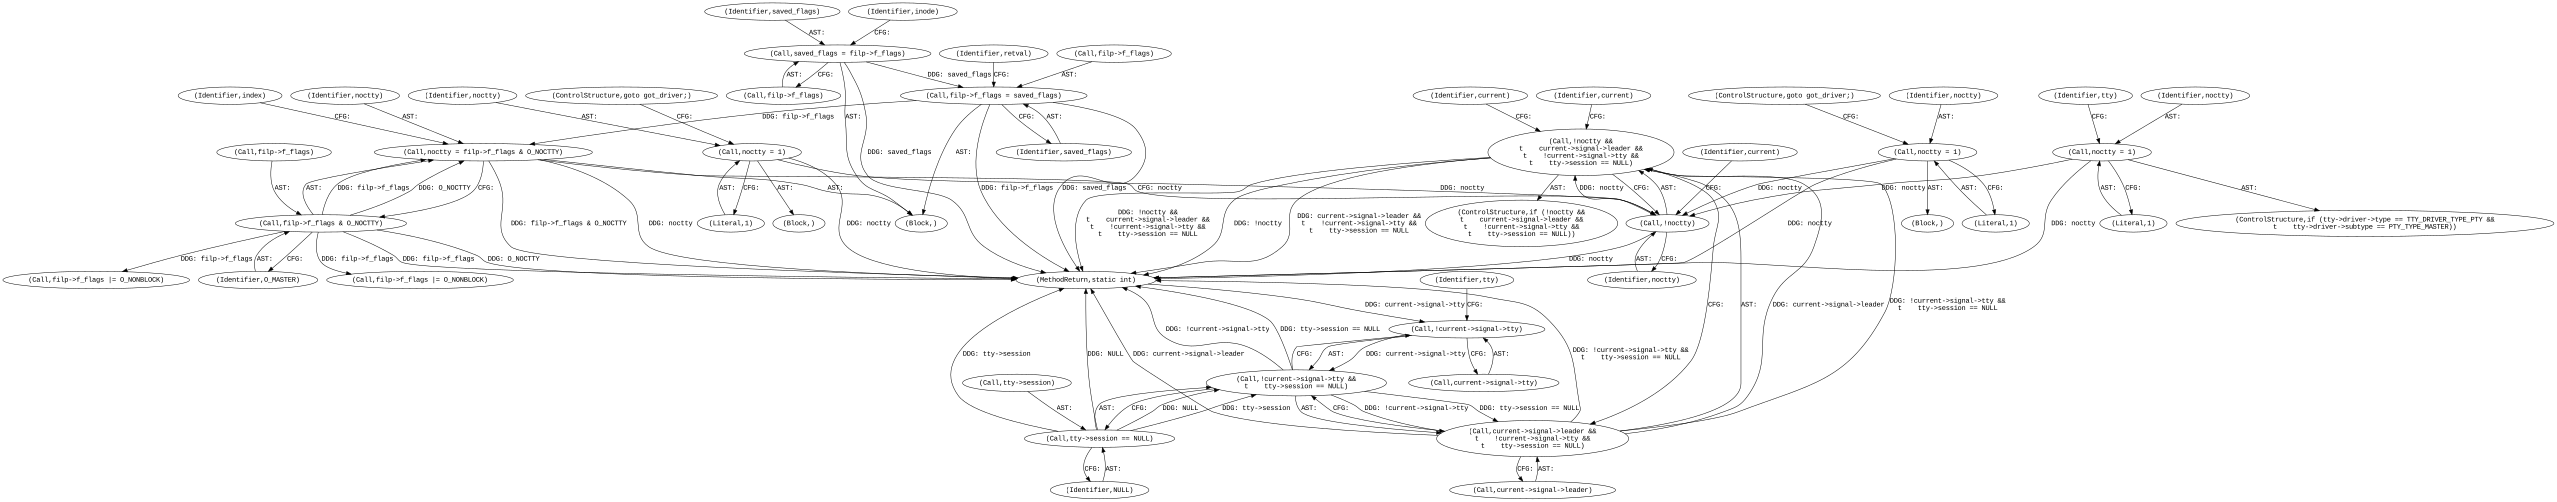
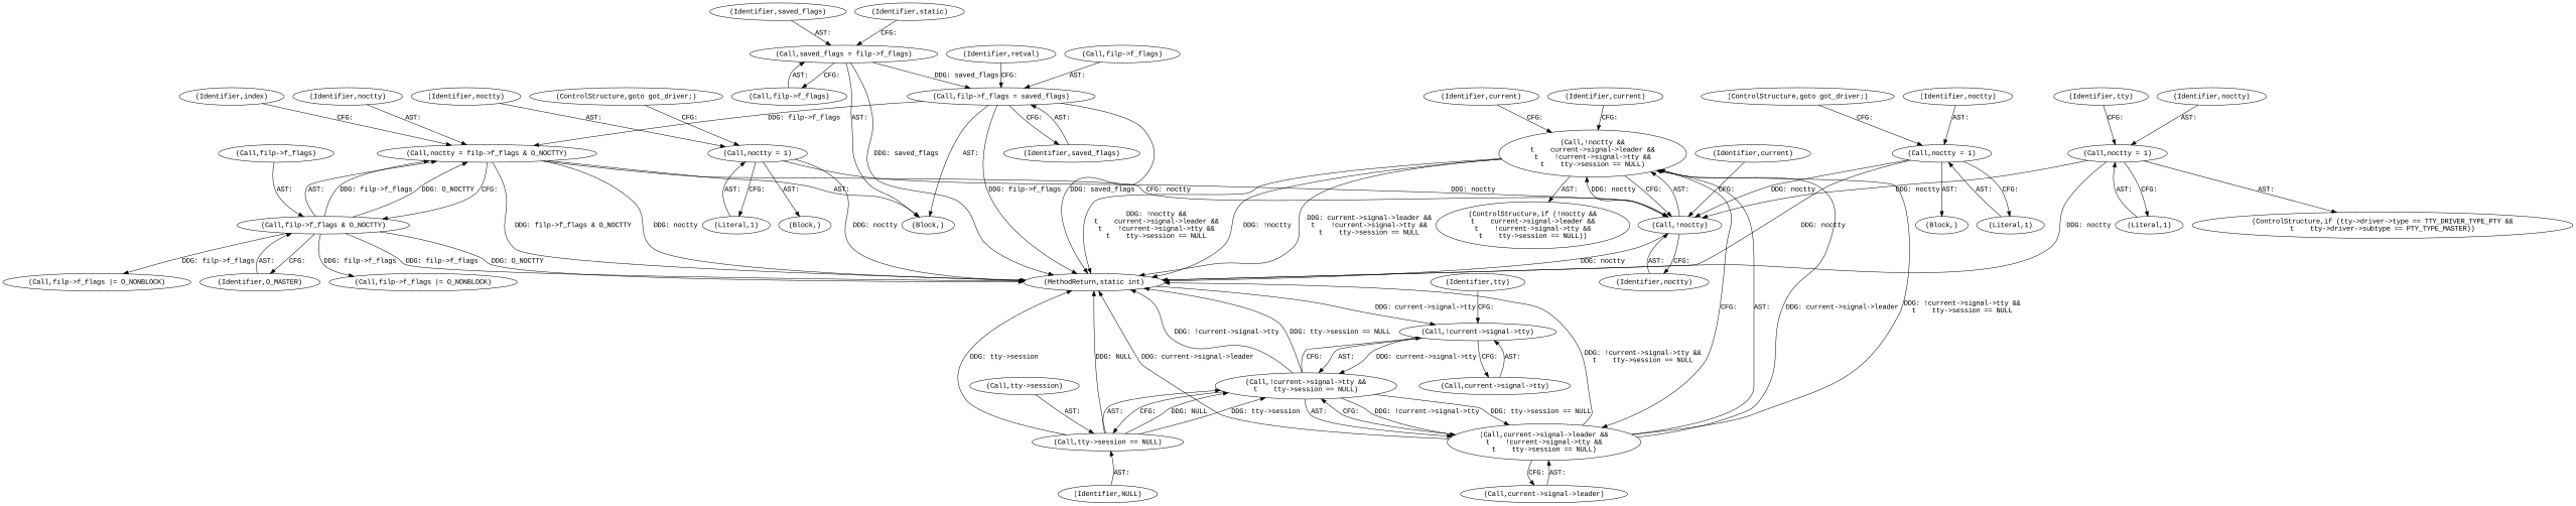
  digraph {
    fontname="Liberation Mono"
    node [fontname="Liberation Mono"]
    edge [fontname="Liberation Mono"]
    n1 [label="(Call,!noctty &&\n\t    current->signal->leader &&\n\t    !current->signal->tty &&\n\t    tty->session == NULL)"]
    n2 [label="(Call,!noctty)"]
    n3 [label="(Call,current->signal->leader &&\n\t    !current->signal->tty &&\n\t    tty->session == NULL)"]
    n4 [label="(MethodReturn,static int)"]
    n5 [label="(ControlStructure,if (!noctty &&\n\t    current->signal->leader &&\n\t    !current->signal->tty &&\n\t    tty->session == NULL))"]
    n6 [label="(Identifier,noctty)"]
    n7 [label="(Call,!current->signal->tty &&\n\t    tty->session == NULL)"]
    n8 [label="(Call,current->signal->leader)"]
    n9 [label="(Call,!current->signal->tty)"]
    n10 [label="(Call,noctty = 1)"]
    n11 [label="(Block,)"]
    n12 [label="(Literal,1)"]
    n13 [label="(Call,noctty = filp->f_flags & O_NOCTTY)"]
    n14 [label="(Call,filp->f_flags & O_NOCTTY)"]
    n15 [label="(Block,)"]
    n16 [label="(Call,filp->f_flags |= O_NONBLOCK)"]
    n17 [label="(Identifier,O_MASTER)"]
    n18 [label="(Call,filp->f_flags |= O_NONBLOCK)"]
    n19 [label="(Call,filp->f_flags = saved_flags)"]
    n20 [label="(Identifier,saved_flags)"]
    n21 [label="(Call,saved_flags = filp->f_flags)"]
    n22 [label="(Call,filp->f_flags)"]
    n23 [label="(Call,noctty = 1)"]
    n24 [label="(Block,)"]
    n25 [label="(Literal,1)"]
    n26 [label="(Call,noctty = 1)"]
    n27 [label="(Literal,1)"]
    n28 [label="(ControlStructure,if (tty->driver->type == TTY_DRIVER_TYPE_PTY &&\n\t    tty->driver->subtype == PTY_TYPE_MASTER))"]
    n29 [label="(Call,tty->session == NULL)"]
    n30 [label="(Call,current->signal->tty)"]
    n31 [label="(Identifier,NULL)"]
    n32 [label="(Identifier,tty)"]
    n33 [label="(Identifier,noctty)"]
    n34 [label="(Identifier,tty)"]
    n35 [label="(Identifier,noctty)"]
    n36 [label="(Identifier,retval)"]
    n37 [label="(Call,filp->f_flags)"]
    n38 [label="(Identifier,current)"]
    n39 [label="(ControlStructure,goto got_driver;)"]
    n40 [label="(ControlStructure,goto got_driver;)"]
    n41 [label="(Call,tty->session)"]
    n42 [label="(Call,filp->f_flags)"]
    n43 [label="(Identifier,current)"]
    n44 [label="(Identifier,saved_flags)"]
    n45 [label="(Identifier,index)"]
    n46 [label="(Identifier,noctty)"]
    n47 [label="(Identifier,current)"]
    n48 [label="(Identifier,noctty)"]
-   n49 [label="(Identifier,inode)"]
+   n49 [label="(Identifier,static)"]
    n1 -> n2 [label="CFG: "]
    n1 -> n3 [label="CFG: "]
    n1 -> n4 [label="DDG: !noctty"]
    n1 -> n4 [label="DDG: current->signal->leader &&\n\t    !current->signal->tty &&\n\t    tty->session == NULL"]
    n1 -> n4 [label="DDG: !noctty &&\n\t    current->signal->leader &&\n\t    !current->signal->tty &&\n\t    tty->session == NULL"]
    n1 -> n5 [label="AST: "]
    n2 -> n1 [label="AST: "]
    n2 -> n1 [label="DDG: noctty"]
    n2 -> n4 [label="DDG: noctty"]
    n2 -> n6 [label="CFG: "]
    n3 -> n1 [label="AST: "]
    n3 -> n1 [label="DDG: current->signal->leader"]
    n3 -> n1 [label="DDG: !current->signal->tty &&\n\t    tty->session == NULL"]
    n3 -> n4 [label="DDG: current->signal->leader"]
    n3 -> n4 [label="DDG: !current->signal->tty &&\n\t    tty->session == NULL"]
    n3 -> n7 [label="CFG: "]
    n3 -> n8 [label="CFG: "]
    n4 -> n9 [label="DDG: current->signal->tty"]
    n6 -> n2 [label="AST: "]
    n7 -> n3 [label="AST: "]
    n7 -> n3 [label="DDG: !current->signal->tty"]
    n7 -> n3 [label="DDG: tty->session == NULL"]
    n7 -> n4 [label="DDG: !current->signal->tty"]
    n7 -> n4 [label="DDG: tty->session == NULL"]
    n7 -> n9 [label="CFG: "]
    n7 -> n29 [label="CFG: "]
    n8 -> n3 [label="AST: "]
    n9 -> n7 [label="AST: "]
    n9 -> n7 [label="DDG: current->signal->tty"]
    n9 -> n30 [label="CFG: "]
    n10 -> n2 [label="DDG: noctty"]
    n10 -> n4 [label="DDG: noctty"]
    n10 -> n11 [label="AST: "]
    n10 -> n12 [label="CFG: "]
    n12 -> n10 [label="AST: "]
    n13 -> n2 [label="CFG: noctty"]
    n13 -> n4 [label="DDG: noctty"]
    n13 -> n4 [label="DDG: filp->f_flags & O_NOCTTY"]
    n13 -> n14 [label="CFG: "]
    n13 -> n15 [label="AST: "]
    n14 -> n4 [label="DDG: O_NOCTTY"]
    n14 -> n4 [label="DDG: filp->f_flags"]
    n14 -> n13 [label="AST: "]
    n14 -> n13 [label="DDG: filp->f_flags"]
    n14 -> n13 [label="DDG: O_NOCTTY"]
    n14 -> n16 [label="DDG: filp->f_flags"]
    n14 -> n17 [label="CFG: "]
    n14 -> n18 [label="DDG: filp->f_flags"]
    n17 -> n14 [label="AST: "]
    n19 -> n4 [label="DDG: filp->f_flags"]
    n19 -> n4 [label="DDG: saved_flags"]
    n19 -> n13 [label="DDG: filp->f_flags"]
    n19 -> n15 [label="AST: "]
    n19 -> n20 [label="CFG: "]
    n20 -> n19 [label="AST: "]
    n21 -> n4 [label="DDG: saved_flags"]
    n21 -> n15 [label="AST: "]
    n21 -> n19 [label="DDG: saved_flags"]
    n21 -> n22 [label="CFG: "]
    n22 -> n21 [label="AST: "]
    n23 -> n2 [label="DDG: noctty"]
    n23 -> n4 [label="DDG: noctty"]
    n23 -> n24 [label="AST: "]
    n23 -> n25 [label="CFG: "]
    n25 -> n23 [label="AST: "]
    n26 -> n2 [label="DDG: noctty"]
    n26 -> n4 [label="DDG: noctty"]
    n26 -> n27 [label="CFG: "]
    n26 -> n28 [label="AST: "]
    n27 -> n26 [label="AST: "]
    n29 -> n4 [label="DDG: NULL"]
    n29 -> n4 [label="DDG: tty->session"]
    n29 -> n7 [label="AST: "]
    n29 -> n7 [label="DDG: tty->session"]
    n29 -> n7 [label="DDG: NULL"]
-   n29 -> n31 [label="CFG: "]
    n30 -> n9 [label="AST: "]
    n31 -> n29 [label="AST: "]
    n32 -> n26 [label="CFG: "]
    n33 -> n13 [label="AST: "]
    n34 -> n9 [label="CFG: "]
    n35 -> n10 [label="AST: "]
    n36 -> n19 [label="CFG: "]
    n37 -> n14 [label="AST: "]
    n38 -> n1 [label="CFG: "]
    n39 -> n23 [label="CFG: "]
    n40 -> n10 [label="CFG: "]
    n41 -> n29 [label="AST: "]
    n42 -> n19 [label="AST: "]
    n43 -> n1 [label="CFG: "]
    n44 -> n21 [label="AST: "]
    n45 -> n13 [label="CFG: "]
    n46 -> n23 [label="AST: "]
    n47 -> n2 [label="CFG: "]
    n48 -> n26 [label="AST: "]
    n49 -> n21 [label="CFG: "]
  }
